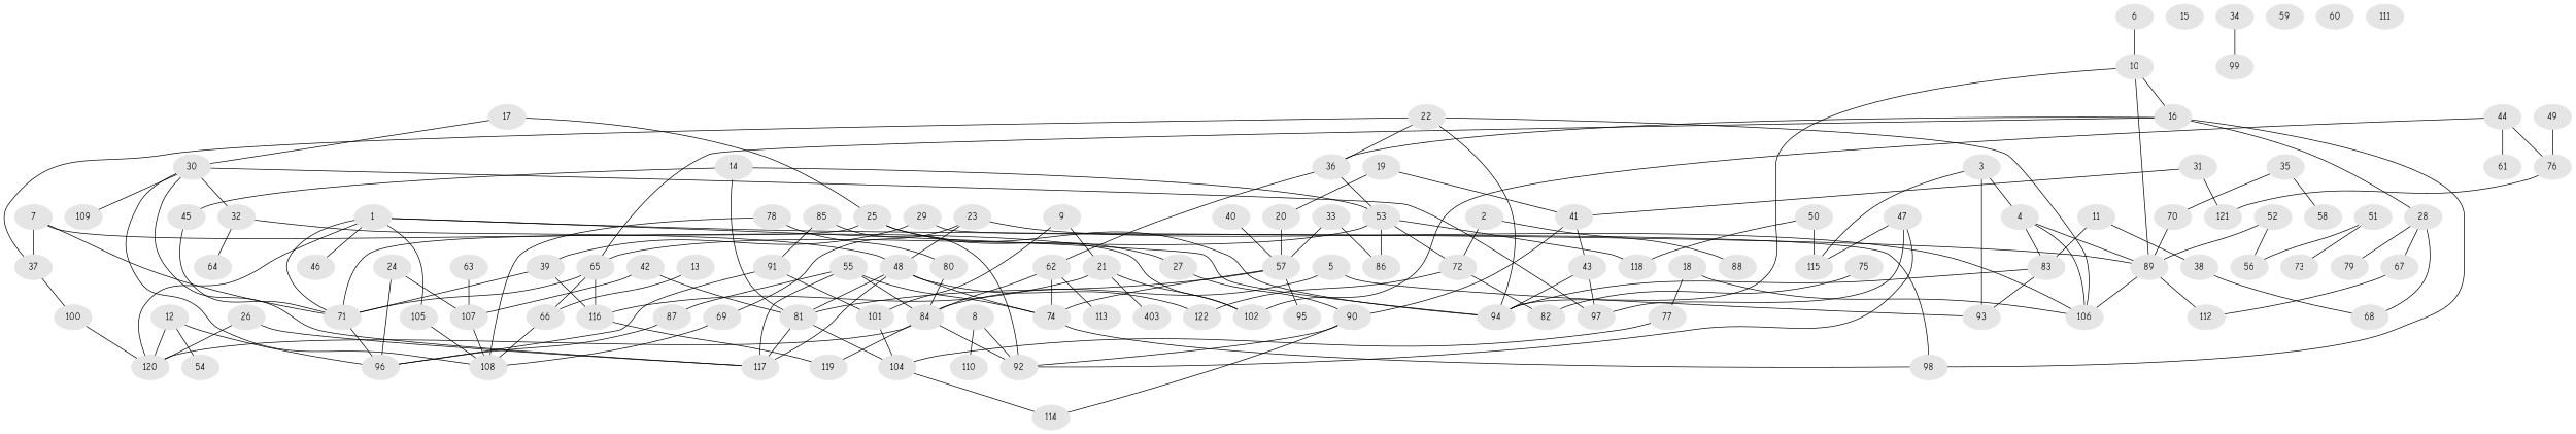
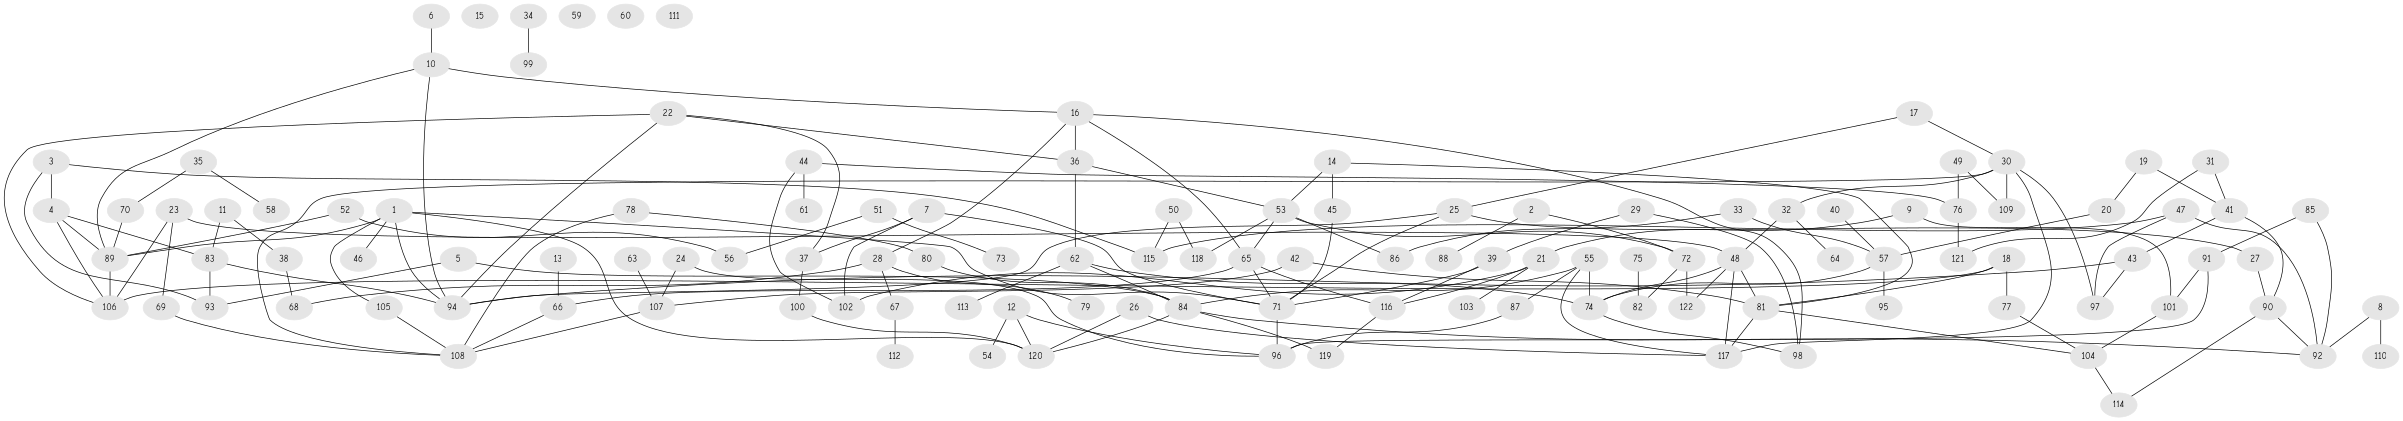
  graph {
    fontname="Comic Neue"
    node [color=gray90 fontname="Comic Neue" style=filled]
    edge [fontname="Comic Neue"]
    1
    46
    71
    89
    94
    105
    120
    96
    106
    112
    108
    2
    72
    88
    122
    82
    3
    4
    93
    115
    83
    5
    84
    92
    119
    6
    10
    16
    7
    37
    102
    100
    8
    110
    9
    21
    101
-   103 [label=403]
+   103
    116
    104
    28
    36
    65
    98
    23
    48
    69
    11
    38
    17
    25
    30
    12
    54
    13
    66
    14
    45
    53
    81
    86
    118
    117
    15
    67
    68
    79
    62
    27
    32
    97
    109
    18
    77
    91
    19
    20
    41
    57
    90
    43
    74
    95
    22
    24
    107
    26
    114
    29
    39
    64
    31
    121
    33
    34
    99
    35
    58
    70
    113
    40
    42
    44
    61
    76
    47
    49
    50
    51
    56
    73
    52
    55
    87
    59
    60
    63
    75
    78
    80
    85
    111
    1 -- 46
    1 -- 71
    1 -- 89
    1 -- 94
    1 -- 105
    1 -- 120
    71 -- 96
    89 -- 106
-   89 -- 112
    105 -- 108
    2 -- 72
    2 -- 88
    72 -- 122
    72 -- 82
    3 -- 4
    3 -- 93
    3 -- 115
    4 -- 89
    4 -- 106
    4 -- 83
    83 -- 94
    83 -- 93
    5 -- 93
    5 -- 84
    84 -- 120
    84 -- 92
    84 -- 119
    6 -- 10
    10 -- 89
    10 -- 94
    10 -- 16
    16 -- 28
    16 -- 36
    16 -- 65
    16 -- 98
    7 -- 71
    7 -- 37
    7 -- 102
    37 -- 100
    100 -- 120
    8 -- 92
    8 -- 110
    9 -- 21
    9 -- 101
    21 -- 102
    21 -- 103
    21 -- 116
    101 -- 104
    116 -- 119
    104 -- 114
    28 -- 67
    28 -- 68
    28 -- 79
    36 -- 53
    36 -- 62
    65 -- 71
    65 -- 116
    65 -- 66
    23 -- 106
    23 -- 48
    23 -- 69
    48 -- 122
    48 -- 81
    48 -- 117
    48 -- 74
    69 -- 108
    11 -- 83
    11 -- 38
    38 -- 68
    17 -- 25
    17 -- 30
    25 -- 71
    25 -- 94
    25 -- 27
    30 -- 108
    30 -- 117
    30 -- 32
    30 -- 97
    30 -- 109
    12 -- 120
    12 -- 96
    12 -- 54
    13 -- 66
    66 -- 108
    14 -- 45
    14 -- 53
    14 -- 81
    45 -- 71
    53 -- 72
    53 -- 65
    53 -- 86
    53 -- 118
    81 -- 104
    81 -- 117
    67 -- 112
    62 -- 84
    62 -- 74
    62 -- 113
    27 -- 90
    32 -- 48
    32 -- 64
    18 -- 106
    18 -- 77
    77 -- 104
    91 -- 96
    91 -- 101
    19 -- 20
    19 -- 41
    20 -- 57
    41 -- 90
    41 -- 43
-   57 -- 81
+   18 -- 81
    57 -- 74
    57 -- 95
    90 -- 92
    90 -- 114
    43 -- 94
    43 -- 97
    74 -- 98
    22 -- 94
    22 -- 106
    22 -- 37
    22 -- 36
    24 -- 96
    24 -- 107
    107 -- 108
    26 -- 120
    26 -- 117
    29 -- 98
    29 -- 39
    39 -- 71
    39 -- 116
    31 -- 41
    31 -- 121
    33 -- 86
    33 -- 57
    34 -- 99
    35 -- 58
    35 -- 70
    70 -- 89
    40 -- 57
    42 -- 81
    42 -- 107
    44 -- 102
    44 -- 61
    44 -- 76
    76 -- 121
    47 -- 115
    47 -- 92
    47 -- 97
+   49 -- 109
    49 -- 76
    50 -- 115
    50 -- 118
    51 -- 56
    51 -- 73
    52 -- 89
    52 -- 56
    55 -- 84
    55 -- 117
    55 -- 74
    55 -- 87
    87 -- 96
    63 -- 107
    75 -- 82
    78 -- 108
    78 -- 80
    80 -- 84
    85 -- 92
    85 -- 91
  }
